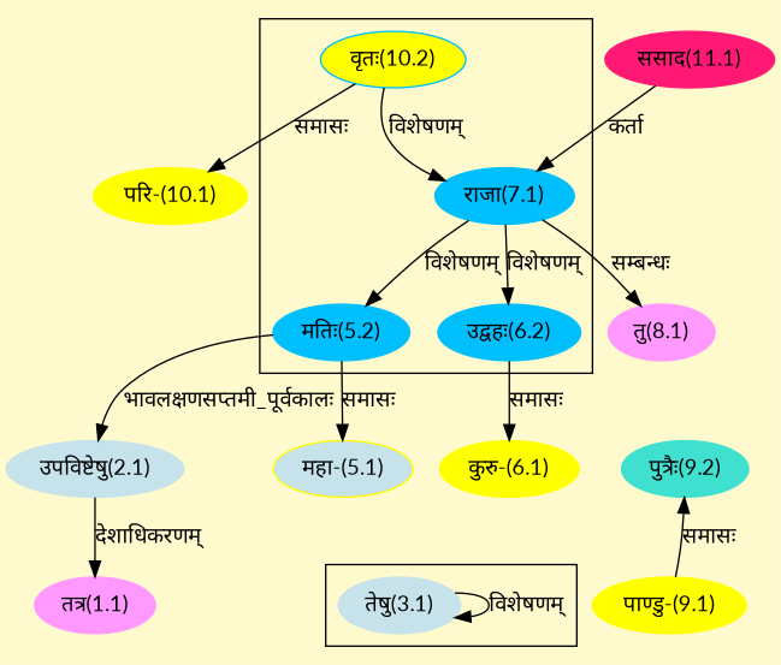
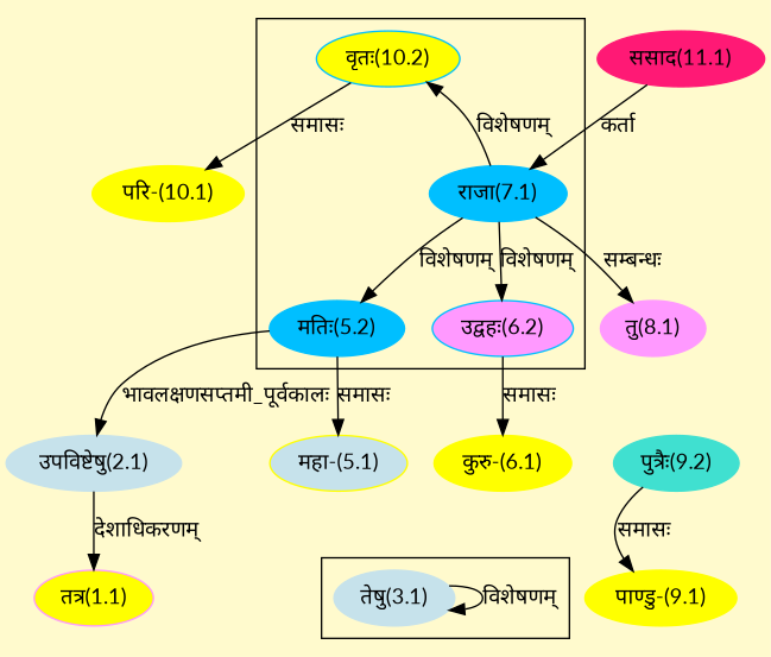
  digraph {
    bgcolor=lemonchiffon1
    compound=true
    fontname=Lato
    rankdir=BT
    node [color="#00BFFF" fontname=Lato style=filled]
    edge [dir=back fontname=Lato]
    n1 [label="राजा(7.1)"]
    n2 [label="मतिः(5.2)"]
-   n3 [label="उद्वहः(6.2)"]
+   n3 [label="उद्वहः(6.2)" fillcolor="#FF99FF"]
    n4 [fillcolor="#FFFF00" label="वृतः(10.2)"]
    n5 [color="#C6E2EB" label="तेषु(3.1)"]
    n6 [color="#FF1975" label="ससाद(11.1)"]
-   n7 [color="#FF99FF" label="तत्र(1.1)"]
+   n7 [color="#FF99FF" label="तत्र(1.1)" fillcolor="#FFFF00"]
    n8 [color="#C6E2EB" label="उपविष्टेषु(2.1)"]
    n9 [color="#FFFF00" fillcolor="#C6E2EB" label="महा-(5.1)"]
    n10 [color="#FFFF00" label="कुरु-(6.1)"]
    n11 [color="#FF99FF" label="तु(8.1)"]
    n12 [color="#FFFF00" label="पाण्डु-(9.1)"]
    n13 [color="#40E0D0" label="पुत्रैः(9.2)"]
    n14 [color="#FFFF00" label="परि-(10.1)"]
    subgraph cluster_1 {
      n1
      n2
      n3
      n4
    }
    subgraph cluster_2 {
      n5
    }
    n1 -> n6 [label="कर्ता"]
    n2 -> n1 [label="विशेषणम्"]
    n3 -> n1 [label="विशेषणम्"]
-   n1 -> n4 [label="विशेषणम्"]
+   n4 -> n1 [label="विशेषणम्"]
    n5 -> n5 [label="विशेषणम्"]
    n7 -> n8 [label="देशाधिकरणम्"]
    n8 -> n2 [label="भावलक्षणसप्तमी_पूर्वकालः"]
    n9 -> n2 [label="समासः"]
    n10 -> n3 [label="समासः"]
    n11 -> n1 [label="सम्बन्धः"]
-   n13 -> n12 [label="समासः"]
+   n12 -> n13 [label="समासः"]
    n14 -> n4 [label="समासः"]
  }
